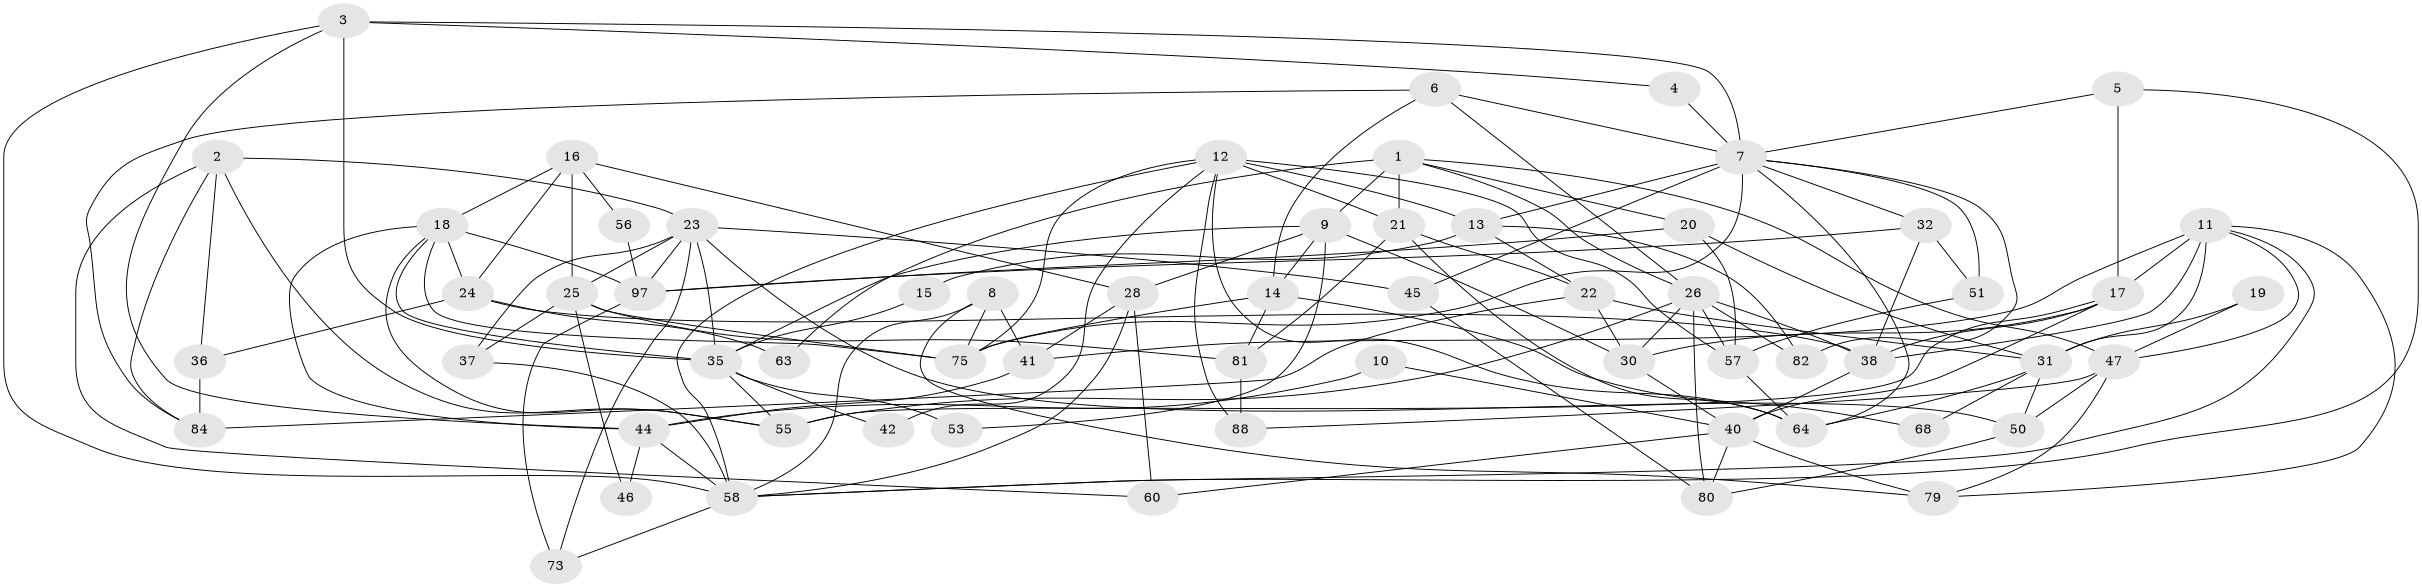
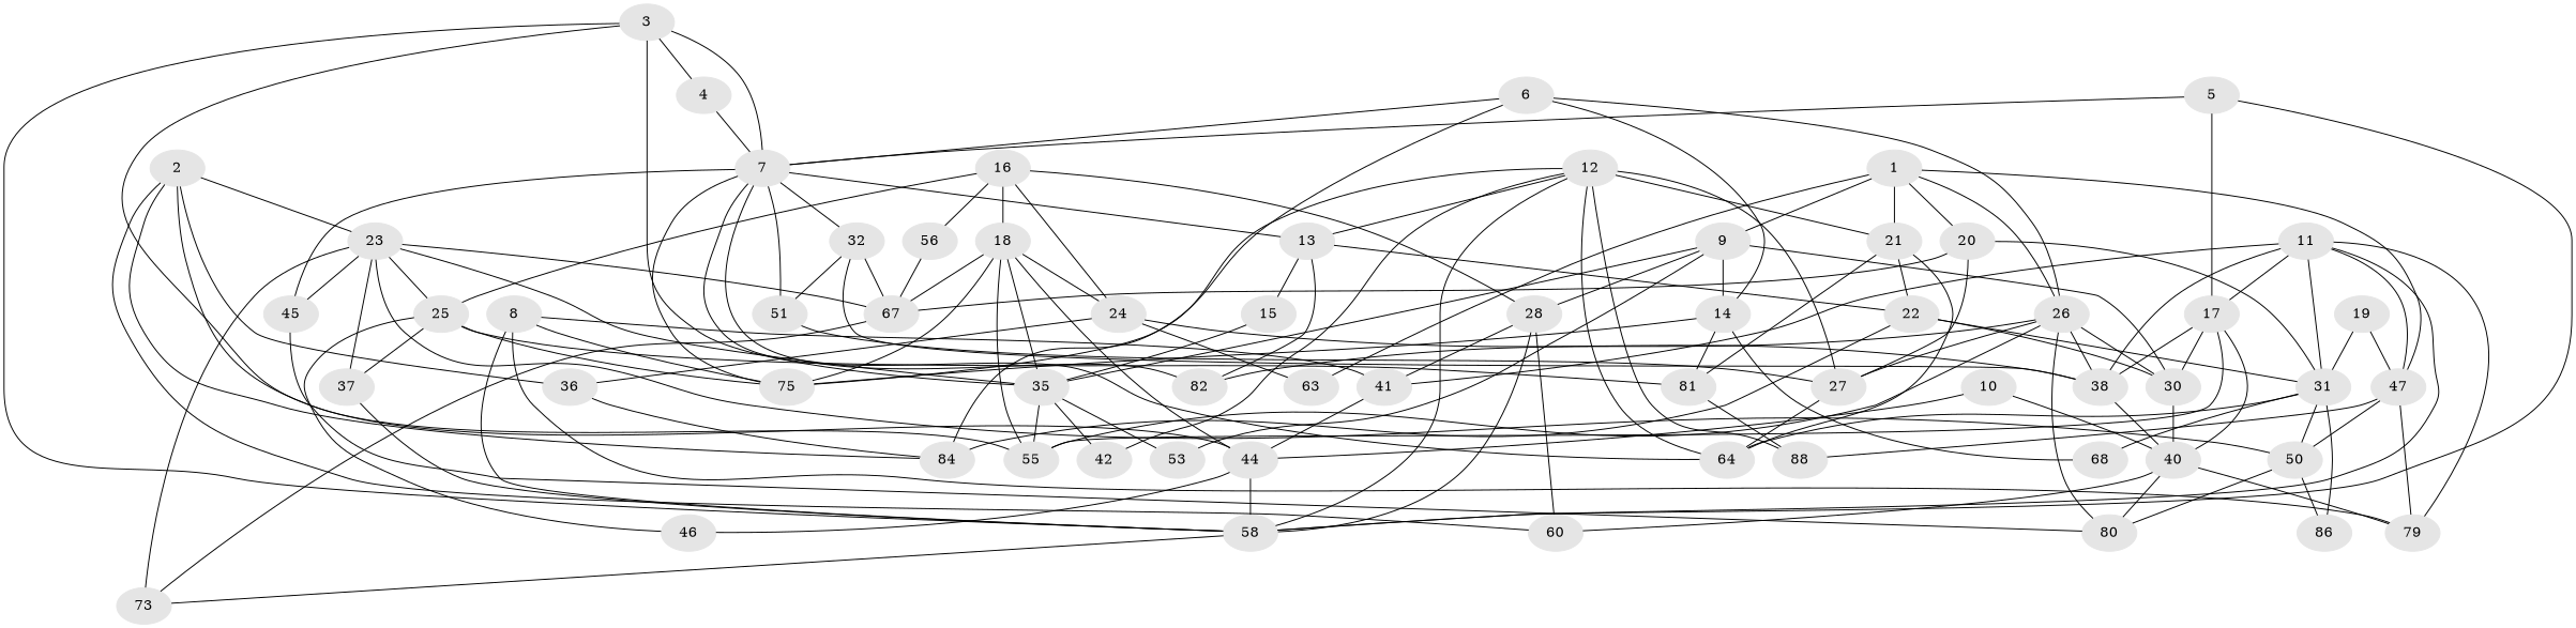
  graph {
    node [color=gray90 style=filled]
    1 [super="+33"]
    9 [super="+39"]
    20 [super="+54"]
    21 [super="+74"]
    26 [super="+94"]
    47 [super="+49"]
    63
    35 [super="+91"]
    14 [super="+29"]
    28 [super="+89"]
    30 [super="+48"]
    53
    31 [super="+61"]
-   57 [super="+66"]
-   67 [super="+72" label=97]
+   57 [super="+66" label=27]
+   67 [super="+72"]
    64
    22
    81 [super="+98"]
    55 [super="+62"]
    82
    38 [super="+97"]
    80 [super="+83"]
    79
    88
    50
    2 [super="+59"]
    23 [super="+43"]
    36 [super="+100"]
    60
    84 [super="+90"]
    45
    25 [super="+99"]
    37
    73
    3 [super="+87"]
    4
    7 [super="+52"]
    44 [super="+76"]
    58 [super="+70"]
    13 [super="+96"]
    32 [super="+34"]
    51 [super="+71"]
    75 [super="+85"]
    42
    46
    5
    17 [super="+27"]
    40 [super="+77"]
    6
    68
    15
    8 [super="+95"]
    41
    10
    11 [super="+92"]
+   86
    12 [super="+65"]
    18 [super="+78"]
    24 [super="+69"]
    16
    56
    19
    1 -- 9
    1 -- 20
    1 -- 21 [weight=2]
    1 -- 26
    1 -- 47
    1 -- 63
    9 -- 35
    9 -- 14
    9 -- 28
    9 -- 30 [weight=2]
    9 -- 53
    20 -- 31
    20 -- 57
    20 -- 67
    21 -- 64
    21 -- 22
    21 -- 81
    26 -- 30
    26 -- 57
    26 -- 55
    26 -- 82
    26 -- 38
    26 -- 80
    47 -- 79
    47 -- 88
    47 -- 50
    35 -- 53
    35 -- 55
    35 -- 42
    14 -- 81
    14 -- 75
    14 -- 68
    28 -- 60
    28 -- 58
    28 -- 41
    30 -- 40
    31 -- 64
    31 -- 50
    31 -- 68
+   31 -- 86
    57 -- 64
    67 -- 73
    22 -- 30
    22 -- 31
    22 -- 84 [weight=2]
    81 -- 88
    38 -- 40
    50 -- 80
+   50 -- 86
    2 -- 55
    2 -- 23
    2 -- 36 [weight=2]
    2 -- 60
    2 -- 84
    23 -- 35
    23 -- 67
    23 -- 50
    23 -- 45
    23 -- 25
    23 -- 37
    23 -- 73
    36 -- 84
    45 -- 80
    25 -- 81 [weight=2]
    25 -- 37
    25 -- 75
    25 -- 46
    37 -- 58
    3 -- 35
    3 -- 4
    3 -- 7
    3 -- 44
    3 -- 58
    4 -- 7
    7 -- 64
    7 -- 82
    7 -- 45
    7 -- 13
    7 -- 32
    7 -- 51
    7 -- 75
    44 -- 58
    44 -- 46
    58 -- 73
    13 -- 22
    13 -- 82
    13 -- 15
    32 -- 67
    32 -- 38 [weight=2]
    32 -- 51
    51 -- 57
    5 -- 7
    5 -- 58
    5 -- 17
    17 -- 30
    17 -- 55
    17 -- 38 [weight=2]
    17 -- 40
    40 -- 80
    40 -- 79
    40 -- 60
    6 -- 26
    6 -- 14
    6 -- 84
    6 -- 7
    15 -- 35
    8 -- 79
    8 -- 58
    8 -- 75
    8 -- 41
    41 -- 44
    10 -- 44
    10 -- 40
    11 -- 47
    11 -- 31 [weight=2]
    11 -- 38
    11 -- 79
    11 -- 58
    11 -- 17
    11 -- 41
    12 -- 21 [weight=2]
    12 -- 57
    12 -- 64
    12 -- 88
    12 -- 58
    12 -- 13
    12 -- 75
    12 -- 42
    18 -- 35
    18 -- 67 [weight=2]
    18 -- 55
    18 -- 44
    18 -- 75
    18 -- 24
    24 -- 63
    24 -- 38
    24 -- 36
    16 -- 28
    16 -- 25
    16 -- 18
    16 -- 24
    16 -- 56
    56 -- 67
    19 -- 47
    19 -- 31
  }
